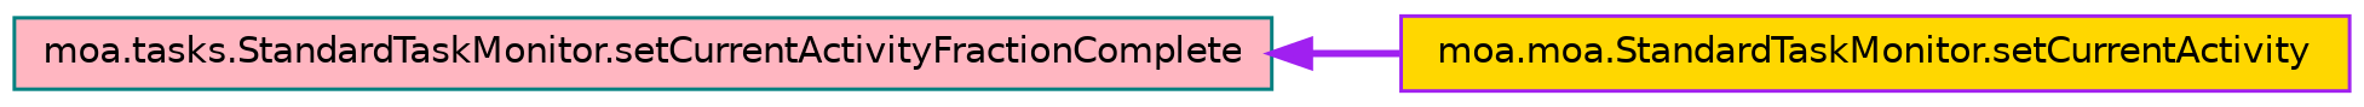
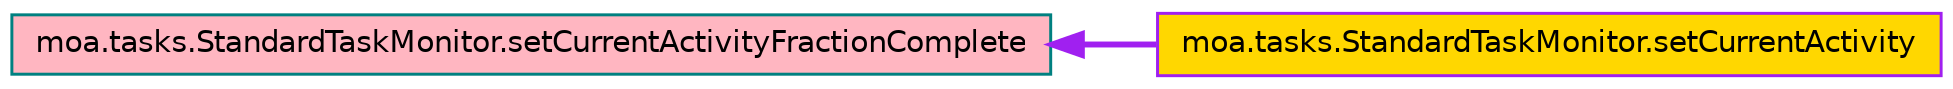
  digraph {
    rankdir=LR
    node [fontname=Helvetica fontsize=10 shape=record style=filled]
    n1 [color=teal fillcolor=lightpink fontcolor=black height=0.2 label="moa.tasks.StandardTaskMonitor.setCurrentActivityFractionComplete" width=0.4]
-   n2 [color=purple fillcolor=gold height=0.2 label="moa.moa.StandardTaskMonitor.setCurrentActivity" width=0.4]
+   n2 [color=purple fillcolor=gold height=0.2 label="moa.tasks.StandardTaskMonitor.setCurrentActivity" width=0.4]
    n1 -> n2 [color=purple dir=back fontname=Helvetica fontsize=10 labelfontname=Helvetica labelfontsize=10 style=bold]
  }
